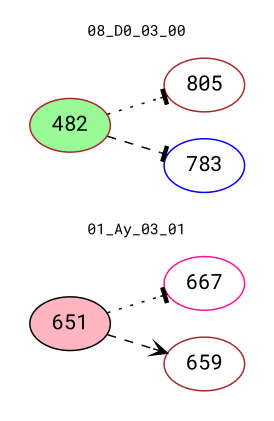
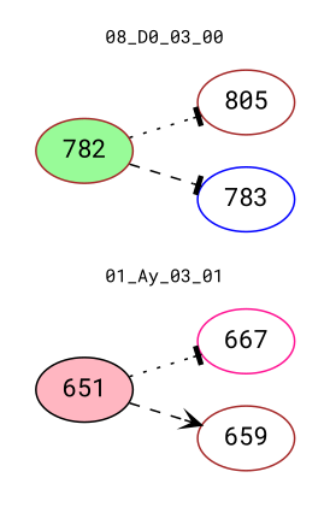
  digraph {
    fontname="Roboto Mono"
    rankdir=LR
    node [color=brown fillcolor=white fontname="Roboto Mono" style=filled]
    edge [arrowhead=tee color=black fontname="Roboto Mono" style=dashed]
    n1 [color=black fillcolor=lightpink label=651]
    n2 [label=659]
    n3 [color=deeppink label=667]
-   n4 [fillcolor=palegreen label=482]
+   n4 [fillcolor=palegreen label=782]
    n5 [color=blue label=783]
    n6 [label=805]
    subgraph cluster_1 {
      color=white
      fontsize=10
      label="01_Ay_03_01"
      n1
      n2
      n3
    }
    subgraph cluster_2 {
      color=white
      fontsize=10
      label="08_D0_03_00"
      n4
      n5
      n6
    }
    n1 -> n2 [arrowhead=vee]
    n1 -> n3 [style=dotted]
    n4 -> n5
    n4 -> n6 [style=dotted]
  }
